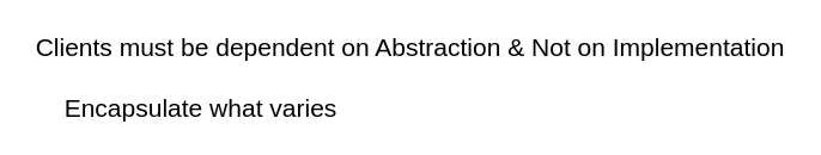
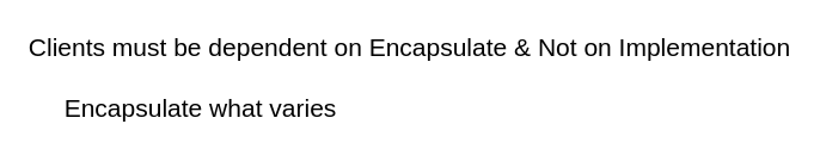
  <mxCell id="0" />
  <mxCell id="1" parent="0" />
- <mxCell id="2" value="Clients must be dependent on Abstraction &amp;amp; Not on Implementation" style="text;html=1;align=center;verticalAlign=middle;resizable=0;points=[];autosize=1;strokeColor=none;fillColor=none;fontSize=21;" parent="1" vertex="1"><mxGeometry x="20" y="20" width="644" height="37" as="geometry" /></mxCell>
+ <mxCell id="2" value="Clients must be dependent on Encapsulate &amp;amp; Not on Implementation" style="text;html=1;align=center;verticalAlign=middle;resizable=0;points=[];autosize=1;strokeColor=none;fillColor=none;fontSize=21;" parent="1" vertex="1"><mxGeometry x="20" y="20" width="644" height="37" as="geometry" /></mxCell>
  <mxCell id="3" value="Encapsulate what varies" style="text;html=1;align=center;verticalAlign=middle;resizable=0;points=[];autosize=1;strokeColor=none;fillColor=none;fontSize=21;" parent="1" vertex="1"><mxGeometry x="44" y="71" width="246" height="37" as="geometry" /></mxCell>
